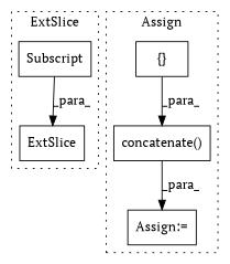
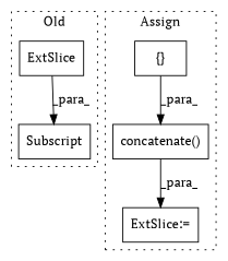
  digraph {
    fontname="PT Serif"
    node [fontname="PT Serif" shape=box]
    edge [fontname="PT Serif"]
    n1 [a=85 l=9 label=ExtSlice s=7942]
    n2 [a=63 l="15,0" label=Subscript s="7942,0"]
    n3 [a=75 l="15,9" label="concatenate()" s="7501,7563"]
-   n4 [a=68 l=3 label="Assign:=" s=7688]
+   n4 [a=68 l=3 label="ExtSlice:=" s=7688]
    n5 [a=59 l="1,0" label="{}" s="7516,7562"]
    subgraph cluster_1 {
-     label=ExtSlice
+     label=Old
      style=dotted
      n1
      n2
    }
    subgraph cluster_2 {
      label=Assign
      style=dotted
      n3
      n4
      n5
    }
-   n2 -> n1 [label=_para_]
+   n1 -> n2 [label=_para_]
    n3 -> n4 [label=_para_]
    n5 -> n3 [label=_para_]
  }
